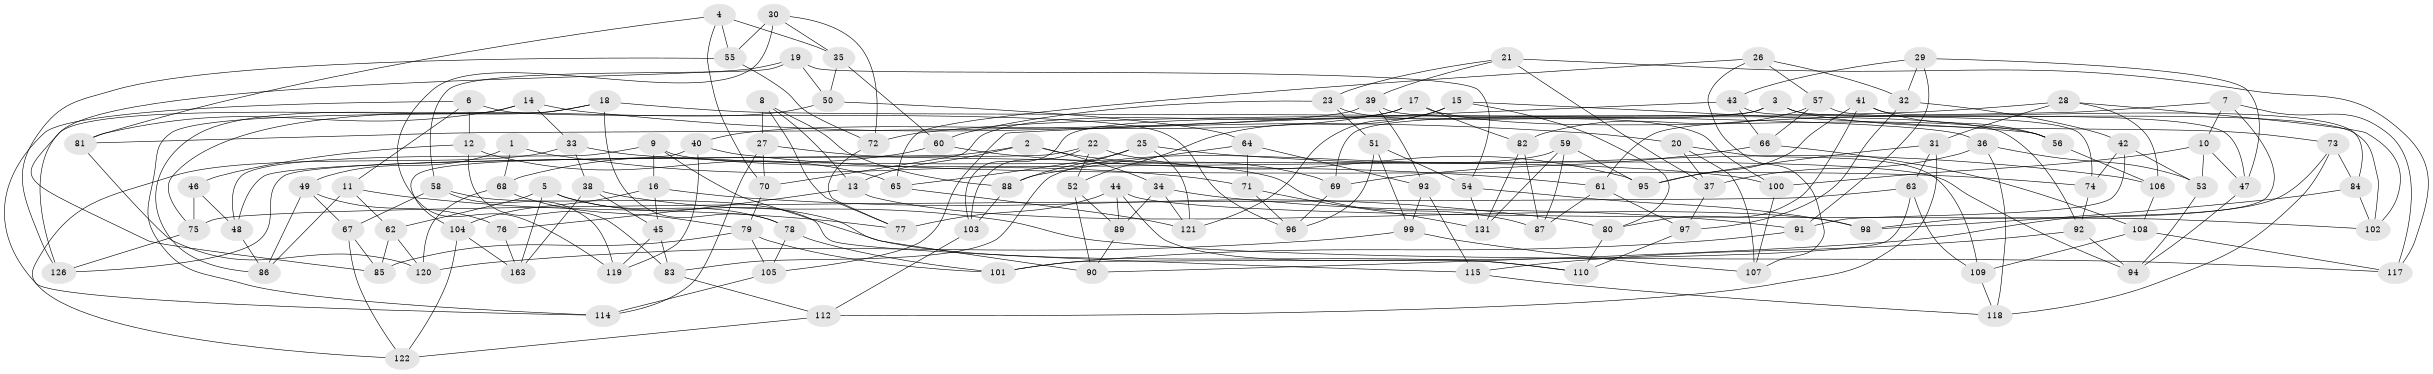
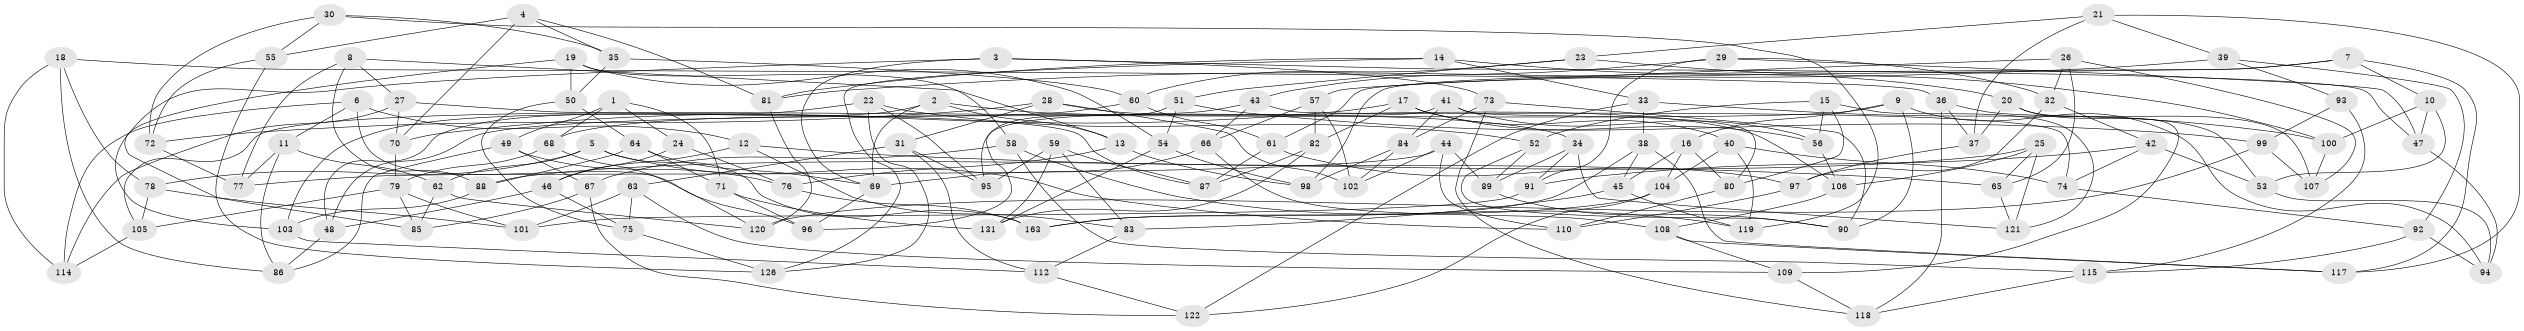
  graph {
    node [color=gray90 style=filled]
    1
+   24
    49
    68
    71
    46
    76
    86
    67
    120
    79
    96
    n13 [label=131]
    2
    13
    34
    48
    69
    98
    121
    91
    89
    3
    47
    73
    103
    94
    90
    118
    84
    112
    4
    35
    55
    70
    81
    50
    60
    n39 [label=126]
    72
    5
    62
    78
    110
    n45 [label=163]
    85
    105
    101
    6
    11
    12
    114
    77
    65
    83
    7
    10
    61
    117
    53
    100
    87
    97
    8
    27
    88
    9
    16
    80
    45
    104
    107
    75
    14
    20
    33
    37
    109
    38
    122
    15
    52
    56
    106
    119
    17
    40
    82
    74
    18
    36
    19
    54
    58
    64
    115
    21
    23
    39
    51
    92
    93
    22
    95
    99
    25
    108
    26
    32
    57
    42
    102
    66
    28
    31
    63
    29
    43
    30
    41
    44
    59
+   1 -- 24
    1 -- 49
    1 -- 68
    1 -- 71
+   24 -- 46
+   24 -- 76
    49 -- 76
    49 -- 86
    49 -- 67
    68 -- 120
    68 -- 79
    71 -- 96
    71 -- n13
    46 -- 48
    46 -- 75
    76 -- n45
    67 -- 85
    67 -- 122
    79 -- 85
    79 -- 105
    79 -- 101
    2 -- 13
    2 -- 34
    2 -- 48
    2 -- 69
    13 -- 76
    13 -- 98
    34 -- 121
    34 -- 91
    34 -- 89
    48 -- 86
    69 -- 96
    91 -- 101
    89 -- 90
    3 -- 69
    3 -- 47
    3 -- 73
    3 -- 103
    47 -- 94
    73 -- 90
    73 -- 118
    73 -- 84
    103 -- 112
    84 -- 98
    84 -- 102
    112 -- 122
    4 -- 35
    4 -- 55
    4 -- 70
    4 -- 81
    35 -- 50
    35 -- 60
    55 -- n39
    55 -- 72
    70 -- 79
    81 -- 120
    50 -- 75
    50 -- 64
    60 -- 68
    60 -- 61
    72 -- 77
    5 -- 62
    5 -- 78
    5 -- 110
    5 -- n45
    62 -- 120
    62 -- 85
    78 -- 105
    78 -- 101
    105 -- 114
    6 -- 96
    6 -- 11
    6 -- 12
    6 -- 114
    11 -- 86
    11 -- 62
    11 -- 77
    12 -- 46
    12 -- 65
    12 -- 83
    65 -- 121
    83 -- 112
    7 -- 98
    7 -- 10
    7 -- 61
    7 -- 117
    10 -- 47
    10 -- 53
    10 -- 100
    61 -- 87
    61 -- 97
    53 -- 94
    100 -- 107
    97 -- 110
    8 -- 13
    8 -- 77
    8 -- 27
    8 -- 88
    27 -- 70
    27 -- 114
    27 -- 87
    88 -- 103
    9 -- 48
    9 -- 94
    9 -- 90
    9 -- 16
    16 -- 80
    16 -- 45
    16 -- 104
    80 -- 110
    45 -- 83
    45 -- 119
    104 -- n45
    104 -- 122
    75 -- n39
    14 -- 81
    14 -- n39
    14 -- 20
    14 -- 33
    20 -- 107
    20 -- 37
    20 -- 109
    33 -- 100
    33 -- 38
    33 -- 122
    37 -- 97
    109 -- 118
    38 -- n45
    38 -- 117
    38 -- 45
    15 -- 121
    15 -- 80
    15 -- 52
    15 -- 56
    52 -- 89
    52 -- 90
    56 -- 106
    106 -- 108
    17 -- 70
    17 -- 56
    17 -- 40
    17 -- 82
    40 -- 104
    40 -- 119
    40 -- 74
    82 -- n13
    82 -- 87
    74 -- 92
    18 -- 86
    18 -- 78
    18 -- 114
    18 -- 36
    36 -- 118
    36 -- 53
    36 -- 37
    19 -- 50
    19 -- 85
    19 -- 54
    19 -- 58
    54 -- n13
    54 -- 98
    58 -- 67
    58 -- 119
    58 -- 115
    64 -- 71
    64 -- 88
-   64 -- 93
+   64 -- 69
    115 -- 118
    21 -- 117
    21 -- 37
    21 -- 23
    21 -- 39
    23 -- 60
    23 -- 100
    23 -- 51
    39 -- 81
    39 -- 92
    39 -- 93
    51 -- 96
    51 -- 54
    51 -- 99
    92 -- 94
    92 -- 115
    93 -- 115
    93 -- 99
    22 -- 103
    22 -- n39
    22 -- 52
    22 -- 95
    99 -- 120
    99 -- 107
    25 -- 121
    25 -- 65
    25 -- 88
    25 -- 106
    108 -- 117
    108 -- 109
    26 -- 65
    26 -- 107
    26 -- 32
    26 -- 57
    32 -- 97
    32 -- 42
    57 -- 82
    57 -- 102
    57 -- 66
    42 -- 91
    42 -- 53
    42 -- 74
    66 -- 69
    66 -- 108
    28 -- 72
    28 -- 106
    28 -- 102
    28 -- 31
    31 -- 112
    31 -- 95
    31 -- 63
    63 -- 101
    63 -- 75
    63 -- 109
    29 -- 91
    29 -- 47
    29 -- 32
    29 -- 43
    43 -- 105
    43 -- 74
    43 -- 66
    30 -- 35
    30 -- 55
    30 -- 72
    30 -- 119
    41 -- 84
    41 -- 80
    41 -- 56
    41 -- 95
    44 -- 89
    44 -- 110
    44 -- 77
    44 -- 102
    59 -- n13
    59 -- 83
    59 -- 87
    59 -- 95
  }
